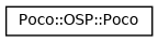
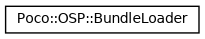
  digraph {
    rankdir=TB
-   n1 [color=black fillcolor=white fontname=Helvetica fontsize=10 height=0.2 label="Poco::OSP::Poco" shape=record style=filled width=0.4]
+   n1 [color=black fillcolor=white fontname=Helvetica fontsize=10 height=0.2 label="Poco::OSP::BundleLoader" shape=record style=filled width=0.4]
  }
